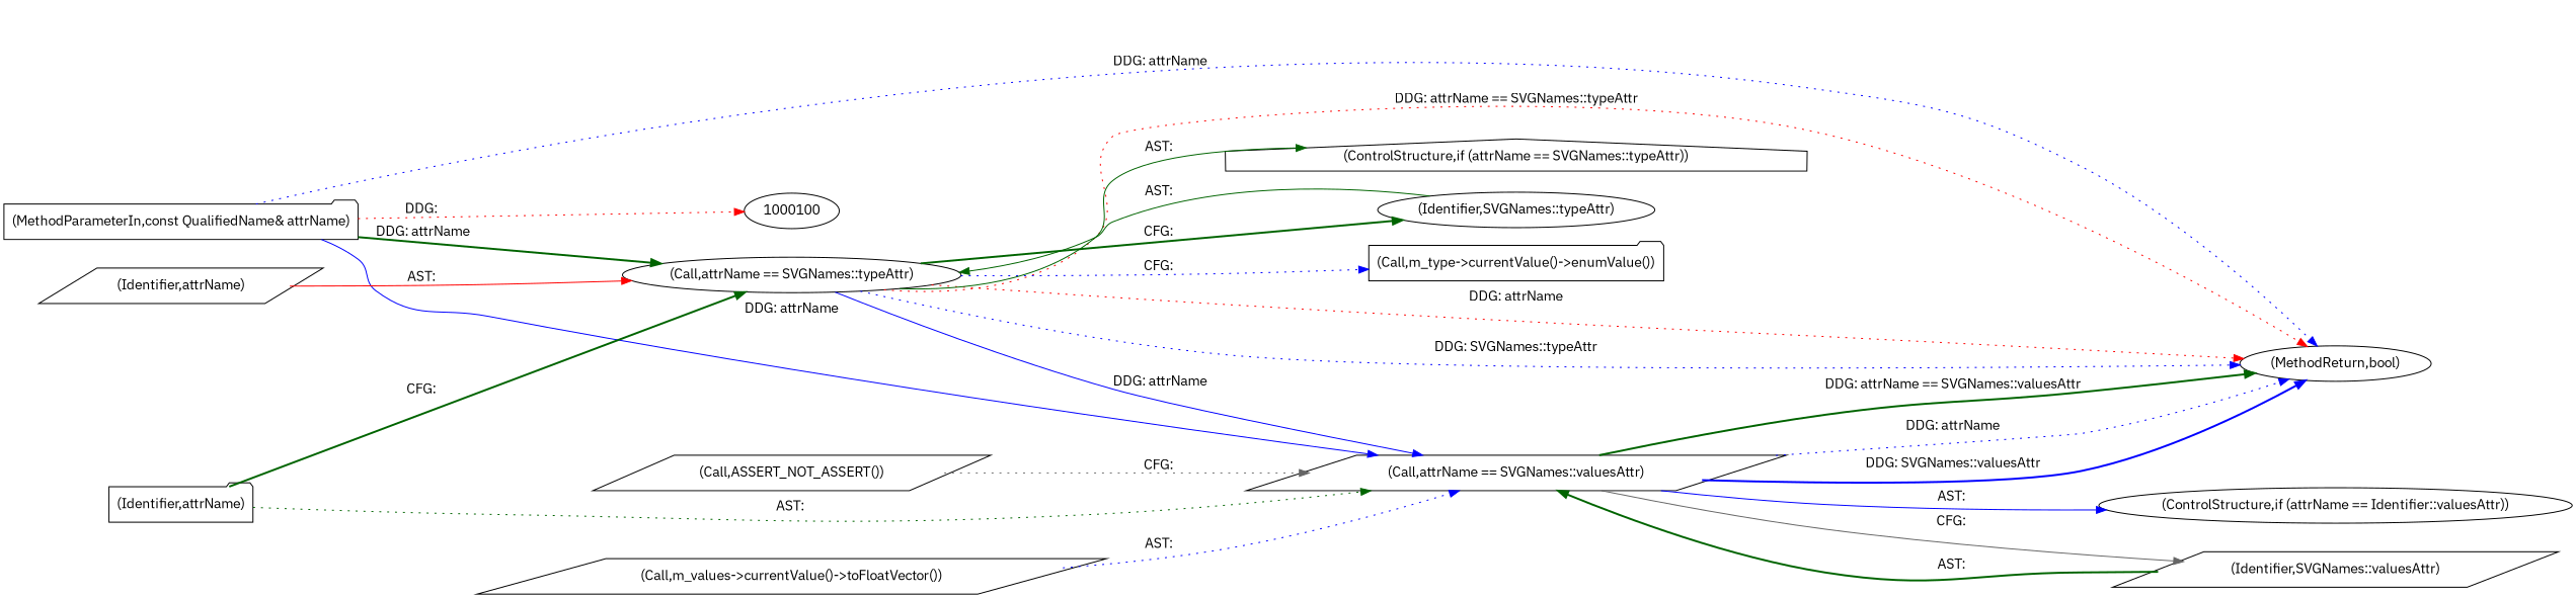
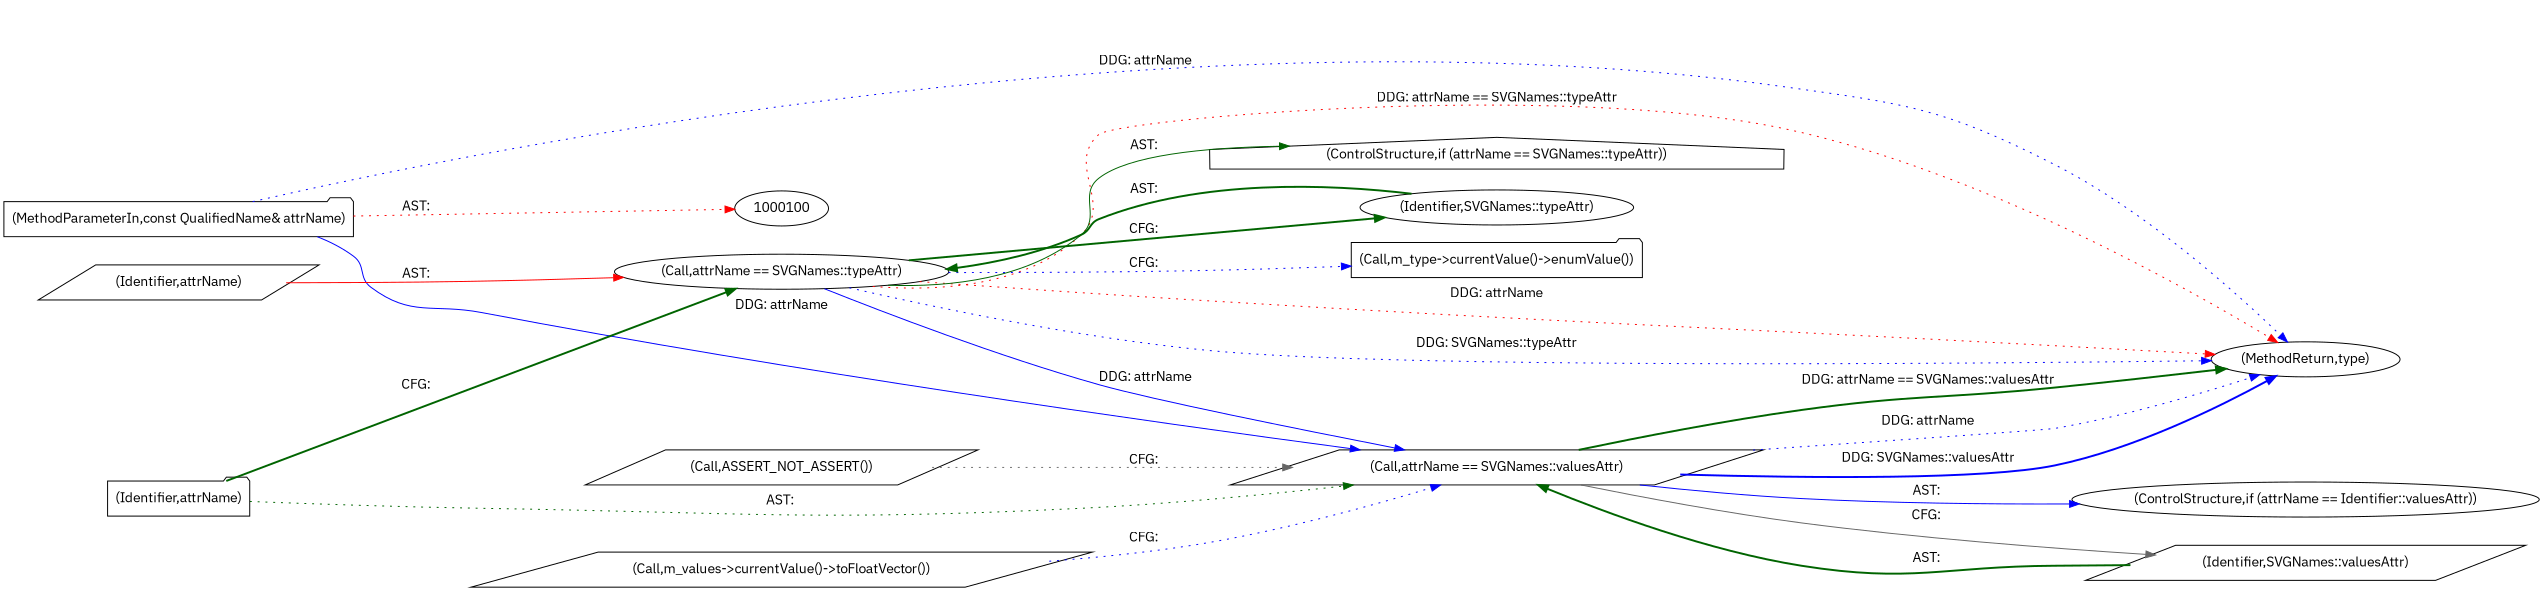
  digraph {
    fontname="IBM Plex Sans"
    rankdir=LR
    node [fontname="IBM Plex Sans" shape=parallelogram]
    edge [color=blue fontname="IBM Plex Sans" style=dotted]
    n1 [label="(Call,attrName == SVGNames::valuesAttr)"]
    n2 [label="(ControlStructure,if (attrName == Identifier::valuesAttr))" shape=ellipse]
    n3 [label="(Identifier,SVGNames::valuesAttr)"]
-   n4 [label="(MethodReturn,bool)" shape=ellipse]
+   n4 [label="(MethodReturn,type)" shape=ellipse]
    n5 [label="(Call,attrName == SVGNames::typeAttr)" shape=ellipse]
    n6 [label="(ControlStructure,if (attrName == SVGNames::typeAttr))" shape=house]
    n7 [label="(Identifier,SVGNames::typeAttr)" shape=ellipse]
    n8 [label="(Call,m_type->currentValue()->enumValue())" shape=folder]
    n9 [label="(MethodParameterIn,const QualifiedName& attrName)" shape=folder]
    1000100 [shape=ellipse]
    n11 [label="(Identifier,attrName)"]
    n12 [label="(Call,ASSERT_NOT_ASSERT())"]
    n13 [label="(Call,m_values->currentValue()->toFloatVector())"]
    n14 [label="(Identifier,attrName)" shape=folder]
    n1 -> n2 [label="AST: " style=solid]
    n1 -> n3 [color=gray40 label="CFG: " style=solid]
    n1 -> n4 [color=darkgreen label="DDG: attrName == SVGNames::valuesAttr" style=bold]
    n1 -> n4 [label="DDG: attrName"]
    n1 -> n4 [label="DDG: SVGNames::valuesAttr" style=bold]
    n3 -> n1 [color=darkgreen label="AST: " style=bold]
    n5 -> n1 [label="DDG: attrName" style=solid]
    n5 -> n4 [color=red label="DDG: attrName"]
    n5 -> n4 [label="DDG: SVGNames::typeAttr"]
    n5 -> n4 [color=red label="DDG: attrName == SVGNames::typeAttr"]
    n5 -> n6 [color=darkgreen label="AST: " style=solid]
    n5 -> n7 [color=darkgreen label="CFG: " style=bold]
    n5 -> n8 [label="CFG: "]
-   n7 -> n5 [color=darkgreen label="AST: " style=solid]
+   n7 -> n5 [color=darkgreen label="AST: " style=bold]
    n9 -> n1 [label="DDG: attrName" style=solid]
    n9 -> n4 [label="DDG: attrName"]
-   n9 -> n5 [color=darkgreen label="DDG: attrName" style=bold]
-   n9 -> 1000100 [color=red label="DDG: "]
+   n9 -> 1000100 [color=red label="AST: "]
    n11 -> n5 [color=red label="AST: " style=solid]
    n12 -> n1 [color=gray40 label="CFG: "]
-   n13 -> n1 [label="AST: "]
+   n13 -> n1 [label="CFG: "]
    n14 -> n1 [color=darkgreen label="AST: "]
    n14 -> n5 [color=darkgreen label="CFG: " style=bold]
  }
